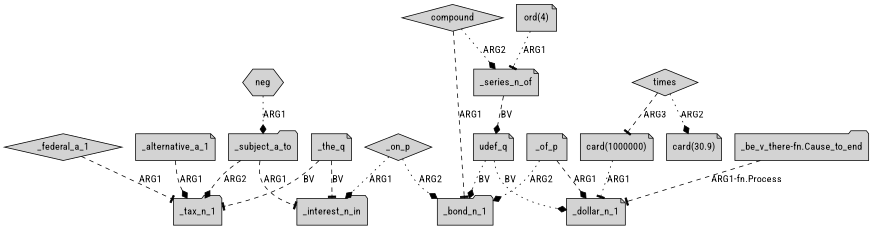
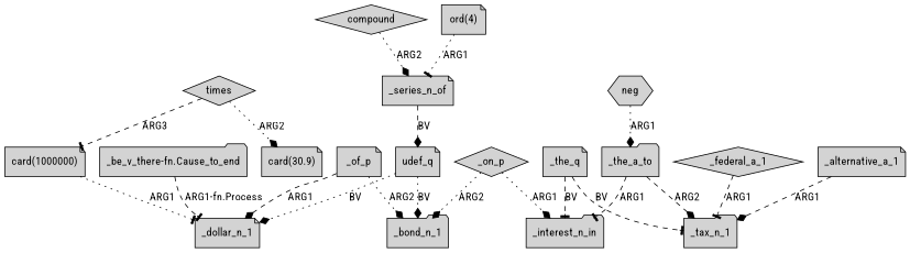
  digraph {
    fontname="Roboto Condensed"
    node [fontname="Roboto Condensed" shape=note style=filled]
    edge [arrowhead=diamond fontname="Roboto Condensed" style=dashed]
    _of_p
    _dollar_n_1
    _bond_n_1 [shape=folder]
    udef_q
    _series_n_of
    _on_p [shape=diamond]
    _interest_n_in [shape=folder]
    compound [shape=diamond]
-   _subject_a_to [shape=folder]
+   _subject_a_to [shape=folder label=_the_a_to]
    _tax_n_1 [shape=folder]
    times [shape=diamond]
    "card(1000000)"
    "card(30.9)"
    _federal_a_1 [shape=diamond]
    _alternative_a_1
    neg [shape=hexagon]
    _the_q
    "_be_v_there-fn.Cause_to_end" [shape=folder]
    "ord(4)"
    _of_p -> _dollar_n_1 [label=ARG1]
    _of_p -> _bond_n_1 [label=ARG2 style=dotted]
    udef_q -> _dollar_n_1 [label=BV style=dotted]
    udef_q -> _bond_n_1 [label=BV style=dotted]
    _series_n_of -> udef_q [label=BV]
    _on_p -> _bond_n_1 [label=ARG2 style=dotted]
    _on_p -> _interest_n_in [label=ARG1 style=dotted]
-   compound -> _bond_n_1 [arrowhead=tee label=ARG1]
    compound -> _series_n_of [label=ARG2 style=dotted]
    _subject_a_to -> _interest_n_in [arrowhead=tee label=ARG1]
    _subject_a_to -> _tax_n_1 [label=ARG2]
    times -> "card(1000000)" [arrowhead=tee label=ARG3]
    times -> "card(30.9)" [label=ARG2 style=dotted]
    "card(1000000)" -> _dollar_n_1 [arrowhead=tee label=ARG1 style=dotted]
    _federal_a_1 -> _tax_n_1 [arrowhead=tee label=ARG1]
    _alternative_a_1 -> _tax_n_1 [label=ARG1]
    neg -> _subject_a_to [label=ARG1 style=dotted]
    _the_q -> _interest_n_in [arrowhead=tee label=BV]
    _the_q -> _tax_n_1 [arrowhead=tee label=BV]
    "_be_v_there-fn.Cause_to_end" -> _dollar_n_1 [arrowhead=tee label="ARG1-fn.Process"]
    "ord(4)" -> _series_n_of [arrowhead=tee label=ARG1 style=dotted]
  }
